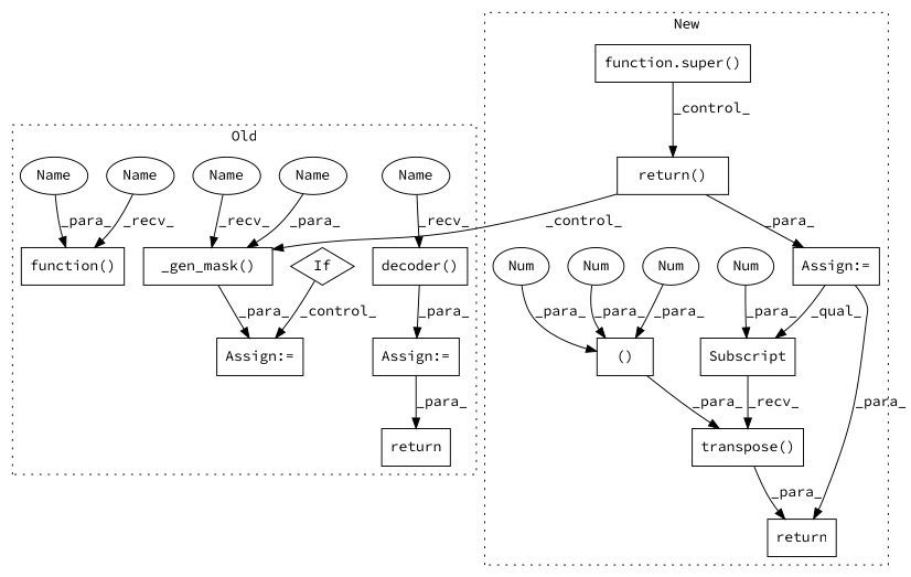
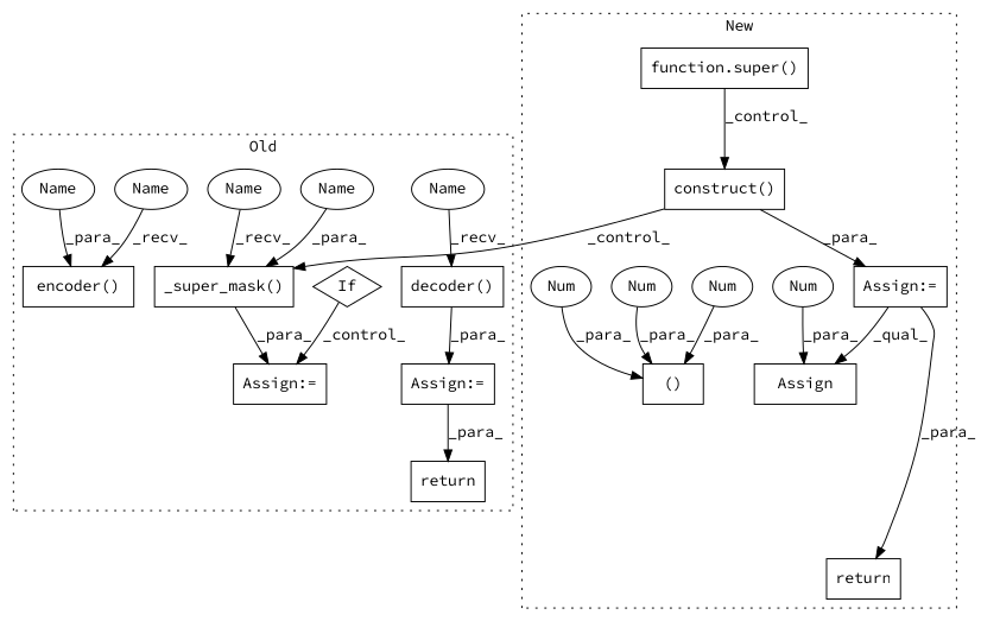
  digraph {
    fontname="Source Code Pro"
    node [a=75 fontname="Source Code Pro" l=3 shape=box]
    edge [fontname="Source Code Pro"]
    n1 [l="13,26" label="decoder()" s="8461,8484"]
-   n2 [l="13,35" label="function()" s="8380,8403"]
-   n3 [l="15,1" label="_gen_mask()" s="8330,8355"]
+   n2 [l="13,35" label="encoder()" s="8380,8403"]
+   n3 [l="15,1" label="_super_mask()" s="8330,8355"]
    n4 [a=96 label=If s=8294 shape=diamond]
    n5 [a=68 label="Assign:=" s=8327]
    n6 [a=68 label="Assign:=" s=8458]
    n7 [a=93 l=7 label=return s=8519]
    n8 [a=87 l=4 label=Name s=8461 shape=ellipse]
    n9 [a=87 l=4 label=Name s=8330 shape=ellipse]
    n10 [a=87 l=4 label=Name s=8380 shape=ellipse]
    n11 [a=87 l=10 label=Name s=8345 shape=ellipse]
    n12 [a=87 l=10 label=Name s=8393 shape=ellipse]
-   n13 [l="18,1" label="return()" s="8438,8496"]
-   n14 [a=63 l="14,0" label=Subscript s="8516,0"]
-   n15 [l="25,1" label="transpose()" s="8516,8550"]
+   n13 [l="18,1" label="construct()" s="8438,8496"]
+   n14 [a=63 l="14,0" label=Assign s="8516,0"]
    n16 [a=54 l=6 label="()" s=8543]
    n17 [l=7 label="function.super()" s=8438]
    n18 [a=76 l=1 label=Num s=8548 shape=ellipse]
    n19 [a=76 l=1 label=Num s=8528 shape=ellipse]
    n20 [a=76 l=1 label=Num s=8545 shape=ellipse]
    n21 [a=76 l=1 label=Num s=8542 shape=ellipse]
    n22 [a=68 label="Assign:=" s=8435]
    n23 [a=93 l=7 label=return s=8561]
    subgraph cluster_1 {
      label=Old
      style=dotted
      n1
      n2
      n3
      n4
      n5
      n6
      n7
      n8
      n9
      n10
      n11
      n12
    }
    subgraph cluster_2 {
      label=New
      style=dotted
      n13
      n14
-     n15
      n16
      n17
      n18
      n19
      n20
      n21
      n22
      n23
    }
    n1 -> n6 [label=_para_]
    n3 -> n5 [label=_para_]
    n4 -> n5 [label=_control_]
    n6 -> n7 [label=_para_]
    n8 -> n1 [label=_recv_]
    n9 -> n3 [label=_recv_]
    n10 -> n2 [label=_recv_]
    n11 -> n3 [label=_para_]
    n12 -> n2 [label=_para_]
    n13 -> n3 [label=_control_]
    n13 -> n22 [label=_para_]
-   n14 -> n15 [label=_recv_]
-   n15 -> n23 [label=_para_]
-   n16 -> n15 [label=_para_]
    n17 -> n13 [label=_control_]
    n18 -> n16 [label=_para_]
    n19 -> n14 [label=_para_]
    n20 -> n16 [label=_para_]
    n21 -> n16 [label=_para_]
    n22 -> n14 [label=_qual_]
    n22 -> n23 [label=_para_]
  }
